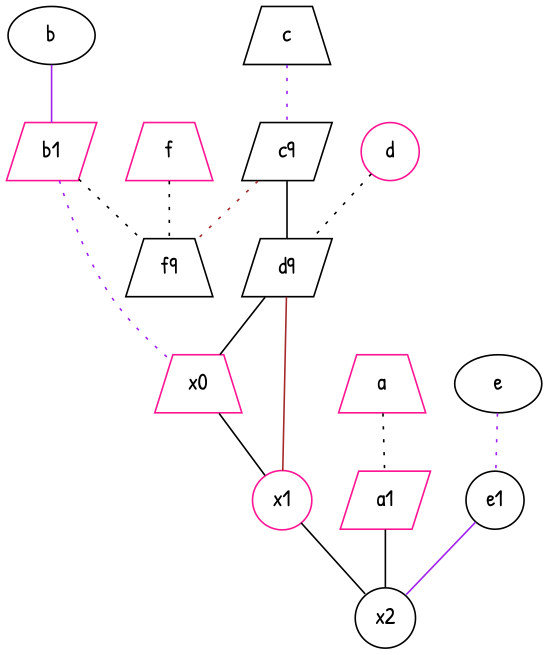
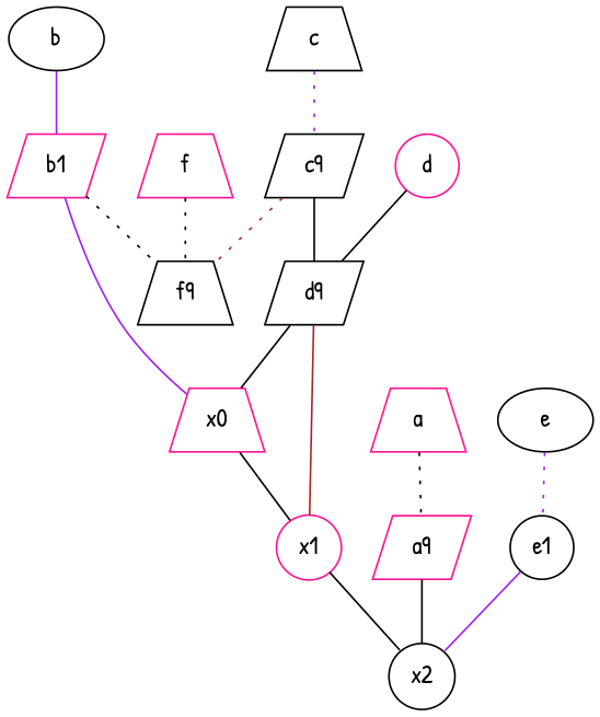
  graph {
    fontname="Patrick Hand"
    node [color=black fontname="Patrick Hand" labelfontsize=50 shape=trapezium]
    edge [color=black fontname="Patrick Hand" style=solid]
    f [color=deeppink]
    n2 [label=f9]
    x0 [color=deeppink]
    x1 [color=deeppink shape=circle]
    x2 [shape=circle]
    b [shape=ellipse]
    b1 [color=deeppink shape=parallelogram]
-   a1 [color=deeppink shape=parallelogram]
+   a1 [color=deeppink shape=parallelogram label=a9]
    n9 [label=c9 shape=parallelogram]
    c
    n11 [label=d9 shape=parallelogram]
    a [color=deeppink]
    e1 [shape=circle]
    d [color=deeppink shape=circle]
    e [shape=ellipse]
    f -- n2 [style=dotted]
    x0 -- x1
    x1 -- x2
    b -- b1 [color=purple]
    b1 -- n2 [style=dotted]
-   b1 -- x0 [color=purple style=dotted]
+   b1 -- x0 [color=purple]
    a1 -- x2
    n9 -- n2 [color=brown style=dotted]
    n9 -- n11
    c -- n9 [color=purple style=dotted]
    n11 -- x0
    n11 -- x1 [color=brown]
    a -- a1 [style=dotted]
    e1 -- x2 [color=purple]
-   d -- n11 [style=dotted]
+   d -- n11
    e -- e1 [color=purple style=dotted]
  }
